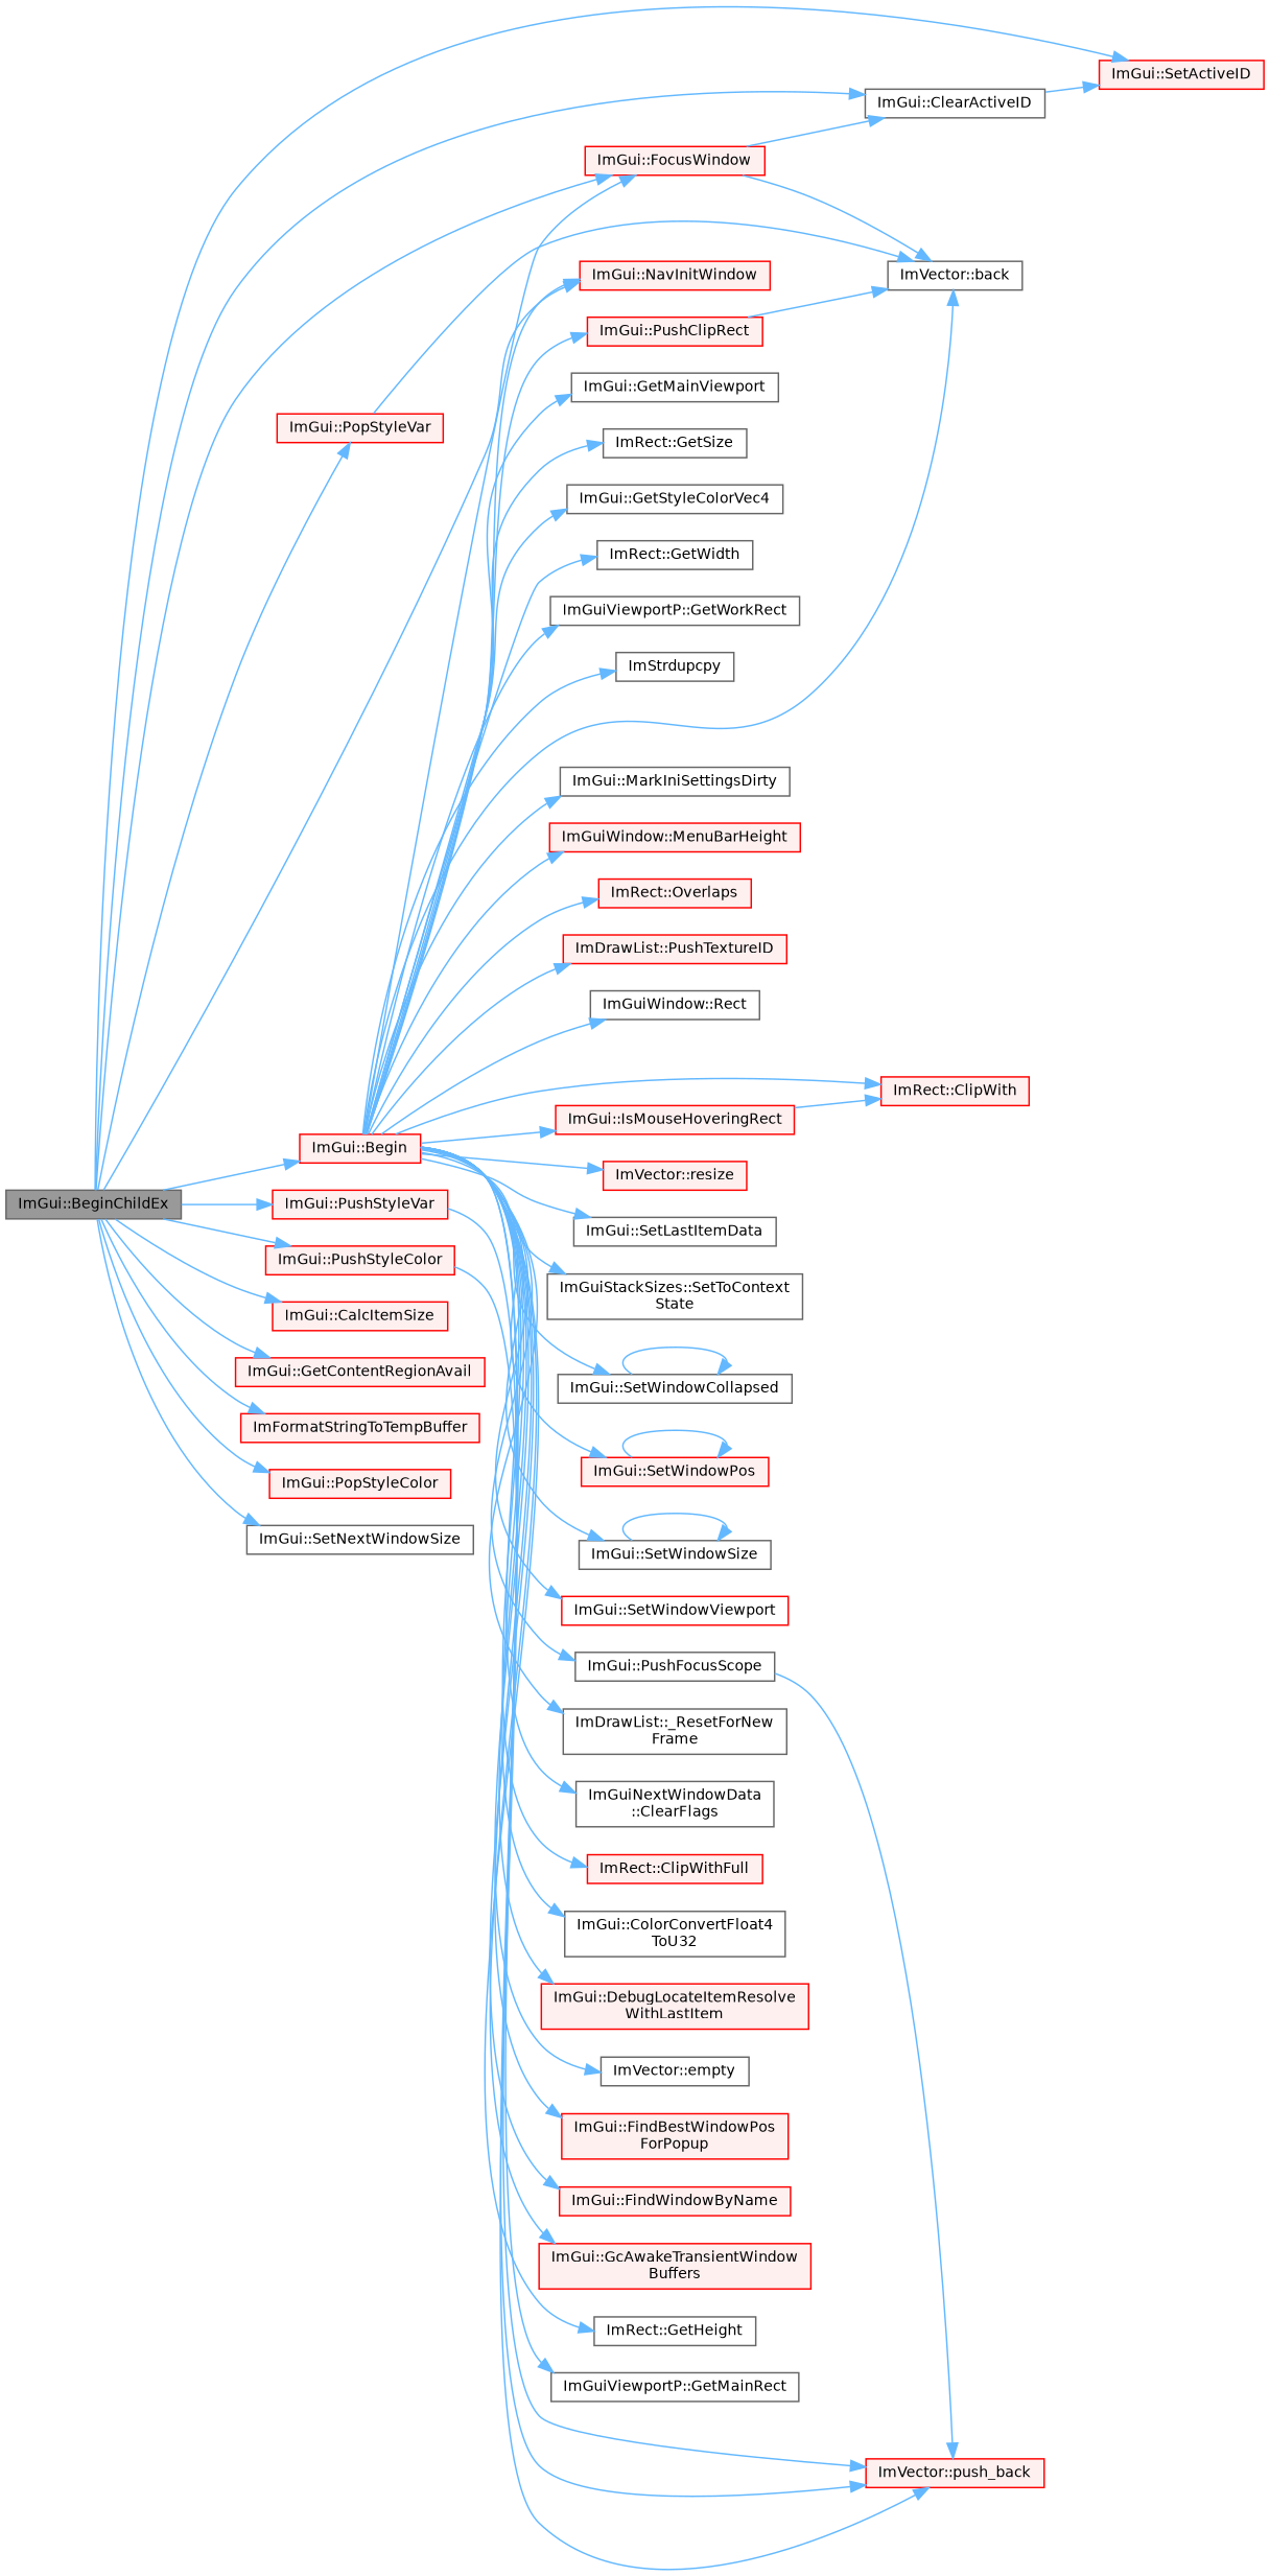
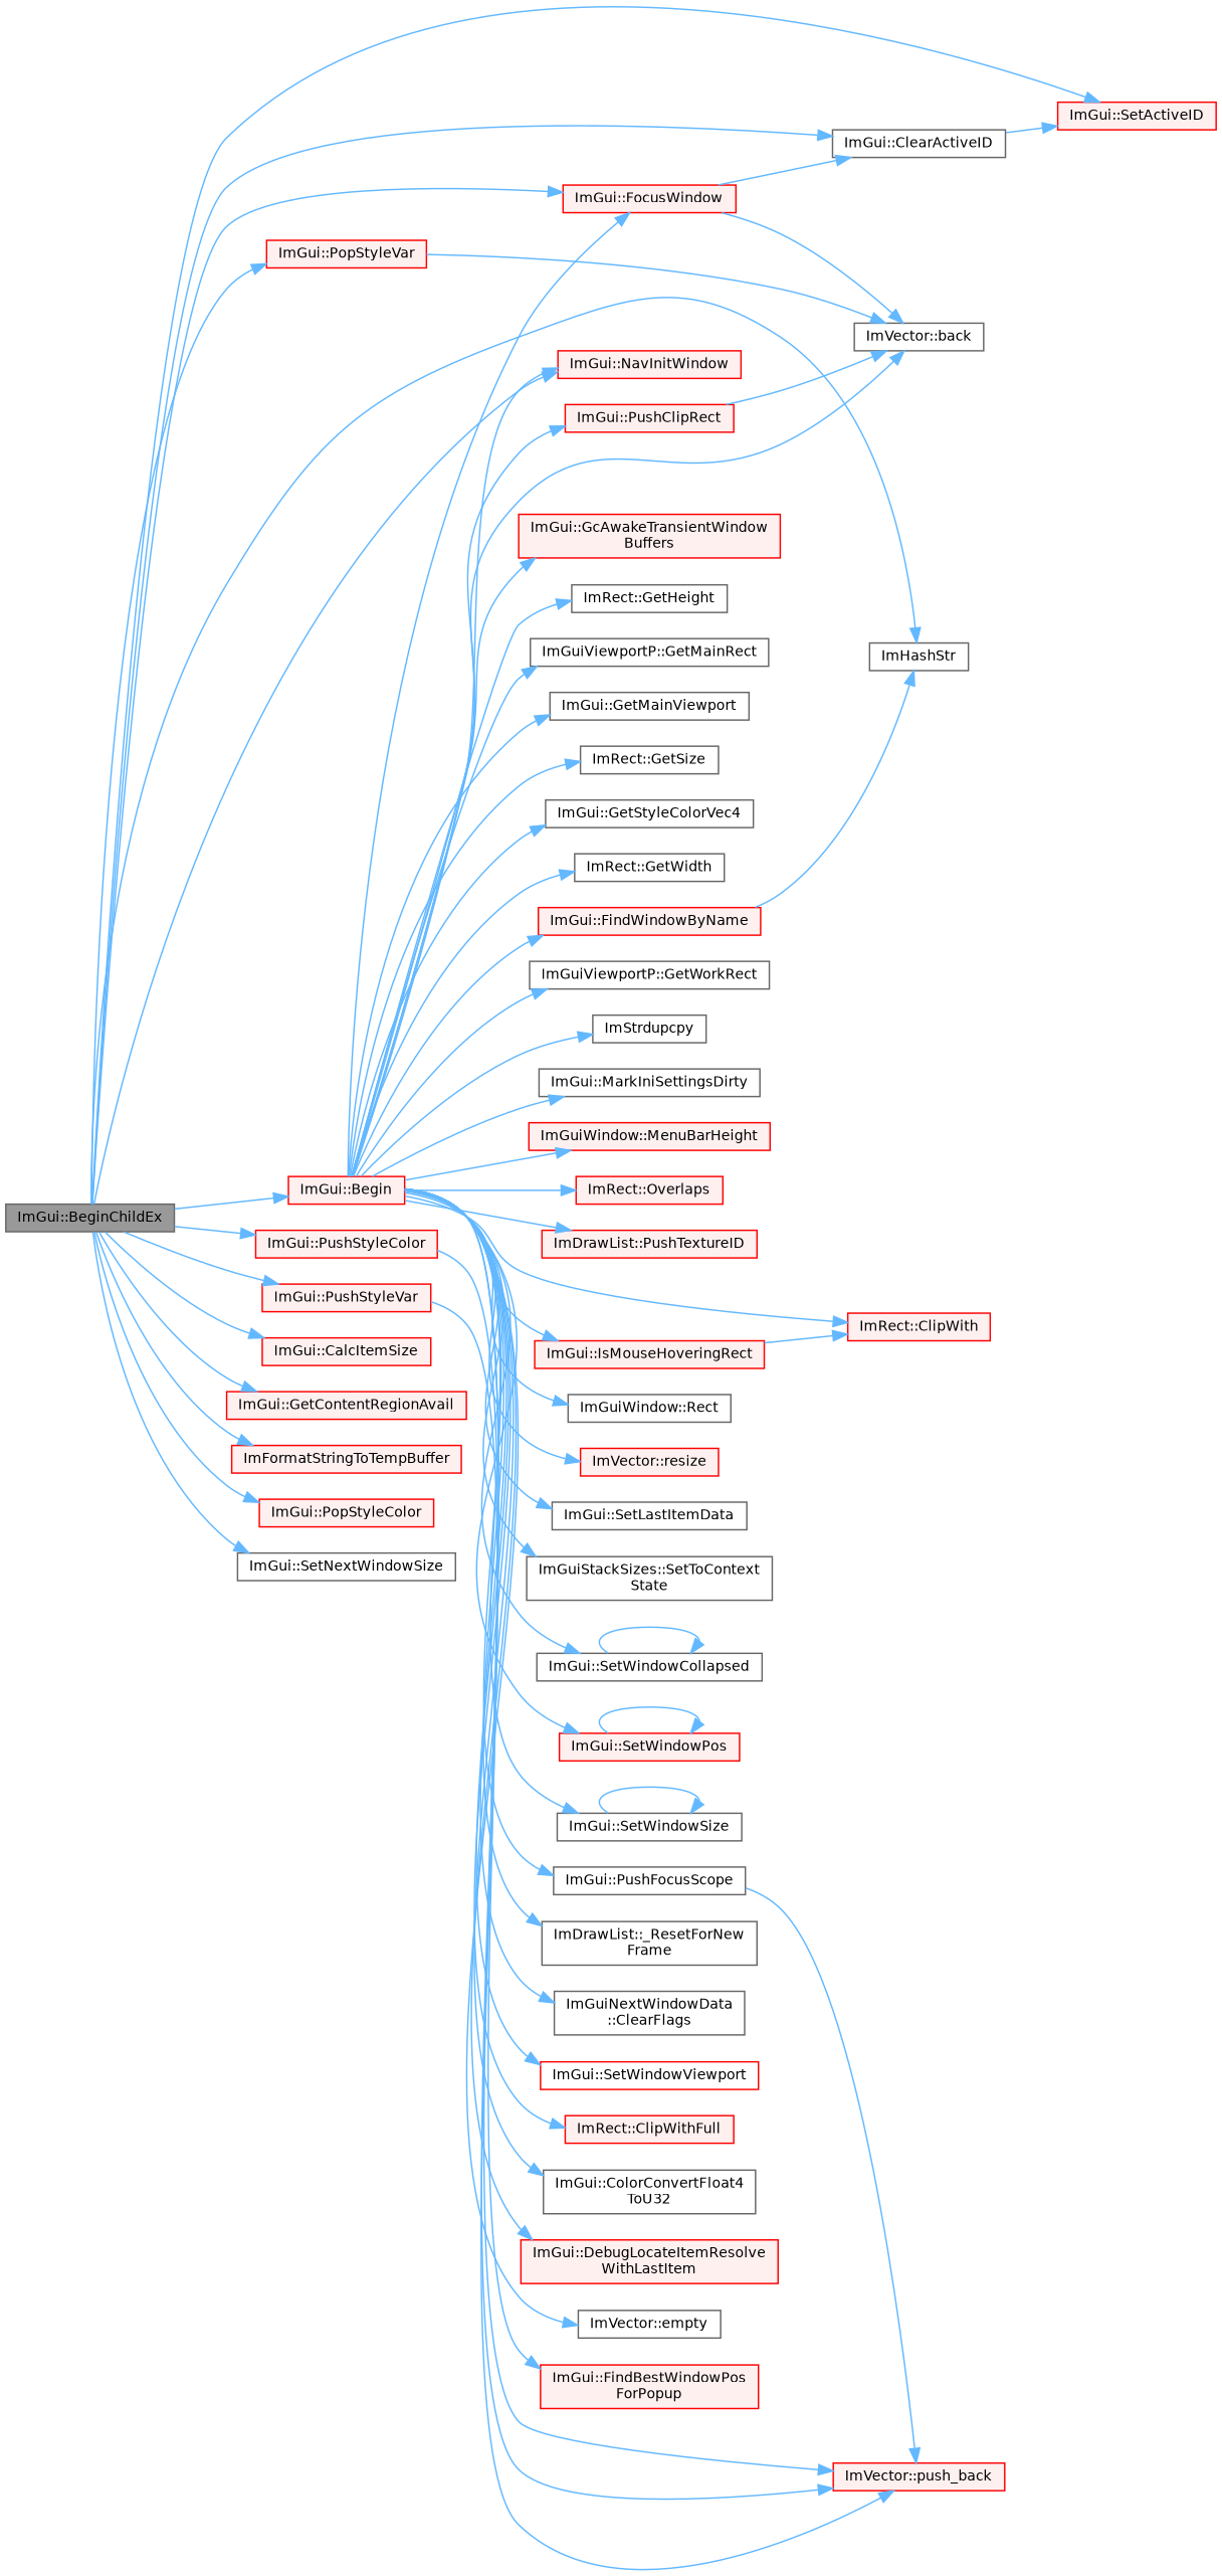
  digraph {
    rankdir=LR
    node [color=red fillcolor="#FFF0F0" fontname=Helvetica fontsize=10 shape=box style=filled]
    edge [color=steelblue1 fontname=Helvetica fontsize=10 labelfontname=Helvetica labelfontsize=10 style=solid]
    n1 [color=gray40 fillcolor=grey60 fontcolor=black height=0.2 label="ImGui::BeginChildEx" width=0.4]
    n2 [height=0.2 label="ImGui::Begin" width=0.4]
+   n3 [color=grey40 fillcolor=white height=0.2 label=ImHashStr width=0.4]
    n4 [height=0.2 label="ImGui::FocusWindow" width=0.4]
    n5 [color=grey40 fillcolor=white height=0.2 label="ImGui::ClearActiveID" width=0.4]
    n6 [height=0.2 label="ImGui::SetActiveID" width=0.4]
    n7 [height=0.2 label="ImGui::NavInitWindow" width=0.4]
    n8 [height=0.2 label="ImGui::CalcItemSize" width=0.4]
    n9 [height=0.2 label="ImGui::GetContentRegionAvail" width=0.4]
    n10 [height=0.2 label=ImFormatStringToTempBuffer width=0.4]
    n11 [height=0.2 label="ImGui::PopStyleColor" width=0.4]
    n12 [height=0.2 label="ImGui::PopStyleVar" width=0.4]
    n13 [height=0.2 label="ImGui::PushStyleColor" width=0.4]
    n14 [height=0.2 label="ImGui::PushStyleVar" width=0.4]
    n15 [color=grey40 fillcolor=white height=0.2 label="ImGui::SetNextWindowSize" width=0.4]
    n16 [color=grey40 fillcolor=white height=0.2 label="ImDrawList::_ResetForNew\lFrame" width=0.4]
    n17 [color=grey40 fillcolor=white height=0.2 label="ImVector::back" width=0.4]
    n18 [color=grey40 fillcolor=white height=0.2 label="ImGuiNextWindowData\l::ClearFlags" width=0.4]
    n19 [height=0.2 label="ImRect::ClipWith" width=0.4]
    n20 [height=0.2 label="ImRect::ClipWithFull" width=0.4]
    n21 [color=grey40 fillcolor=white height=0.2 label="ImGui::ColorConvertFloat4\lToU32" width=0.4]
    n22 [height=0.2 label="ImGui::DebugLocateItemResolve\lWithLastItem" width=0.4]
    n23 [color=grey40 fillcolor=white height=0.2 label="ImVector::empty" width=0.4]
    n24 [height=0.2 label="ImGui::FindBestWindowPos\lForPopup" width=0.4]
    n25 [height=0.2 label="ImGui::FindWindowByName" width=0.4]
    n26 [height=0.2 label="ImGui::GcAwakeTransientWindow\lBuffers" width=0.4]
    n27 [color=grey40 fillcolor=white height=0.2 label="ImRect::GetHeight" width=0.4]
    n28 [color=grey40 fillcolor=white height=0.2 label="ImGuiViewportP::GetMainRect" width=0.4]
    n29 [color=grey40 fillcolor=white height=0.2 label="ImGui::GetMainViewport" width=0.4]
    n30 [color=grey40 fillcolor=white height=0.2 label="ImRect::GetSize" width=0.4]
    n31 [color=grey40 fillcolor=white height=0.2 label="ImGui::GetStyleColorVec4" width=0.4]
    n32 [color=grey40 fillcolor=white height=0.2 label="ImRect::GetWidth" width=0.4]
    n33 [color=grey40 fillcolor=white height=0.2 label="ImGuiViewportP::GetWorkRect" width=0.4]
    n34 [color=grey40 fillcolor=white height=0.2 label=ImStrdupcpy width=0.4]
    n35 [height=0.2 label="ImGui::IsMouseHoveringRect" width=0.4]
    n36 [color=grey40 fillcolor=white height=0.2 label="ImGui::MarkIniSettingsDirty" width=0.4]
    n37 [height=0.2 label="ImGuiWindow::MenuBarHeight" width=0.4]
    n38 [height=0.2 label="ImRect::Overlaps" width=0.4]
    n39 [height=0.2 label="ImVector::push_back" width=0.4]
    n40 [height=0.2 label="ImGui::PushClipRect" width=0.4]
    n41 [color=grey40 fillcolor=white height=0.2 label="ImGui::PushFocusScope" width=0.4]
    n42 [height=0.2 label="ImDrawList::PushTextureID" width=0.4]
    n43 [color=grey40 fillcolor=white height=0.2 label="ImGuiWindow::Rect" width=0.4]
    n44 [height=0.2 label="ImVector::resize" width=0.4]
    n45 [color=grey40 fillcolor=white height=0.2 label="ImGui::SetLastItemData" width=0.4]
    n46 [color=grey40 fillcolor=white height=0.2 label="ImGuiStackSizes::SetToContext\lState" width=0.4]
    n47 [color=grey40 fillcolor=white height=0.2 label="ImGui::SetWindowCollapsed" width=0.4]
    n48 [height=0.2 label="ImGui::SetWindowPos" width=0.4]
    n49 [color=grey40 fillcolor=white height=0.2 label="ImGui::SetWindowSize" width=0.4]
    n50 [fillcolor=white height=0.2 label="ImGui::SetWindowViewport" width=0.4]
    n1 -> n2
+   n1 -> n3
    n1 -> n4
    n1 -> n5
    n1 -> n6
    n1 -> n7
    n1 -> n8
    n1 -> n9
    n1 -> n10
    n1 -> n11
    n1 -> n12
    n1 -> n13
    n1 -> n14
    n1 -> n15
    n2 -> n4
    n2 -> n7
    n2 -> n16
    n2 -> n17
    n2 -> n18
    n2 -> n19
    n2 -> n20
    n2 -> n21
    n2 -> n22
    n2 -> n23
    n2 -> n24
    n2 -> n25
    n2 -> n26
    n2 -> n27
    n2 -> n28
    n2 -> n29
    n2 -> n30
    n2 -> n31
    n2 -> n32
    n2 -> n33
    n2 -> n34
    n2 -> n35
    n2 -> n36
    n2 -> n37
    n2 -> n38
    n2 -> n39
    n2 -> n40
    n2 -> n41
    n2 -> n42
    n2 -> n43
    n2 -> n44
    n2 -> n45
    n2 -> n46
    n2 -> n47
    n2 -> n48
    n2 -> n49
    n2 -> n50
    n4 -> n5
    n4 -> n17
    n5 -> n6
    n12 -> n17
    n13 -> n39
    n14 -> n39
+   n25 -> n3
    n35 -> n19
    n40 -> n17
    n41 -> n39
    n47 -> n47
    n48 -> n48
    n49 -> n49
  }
